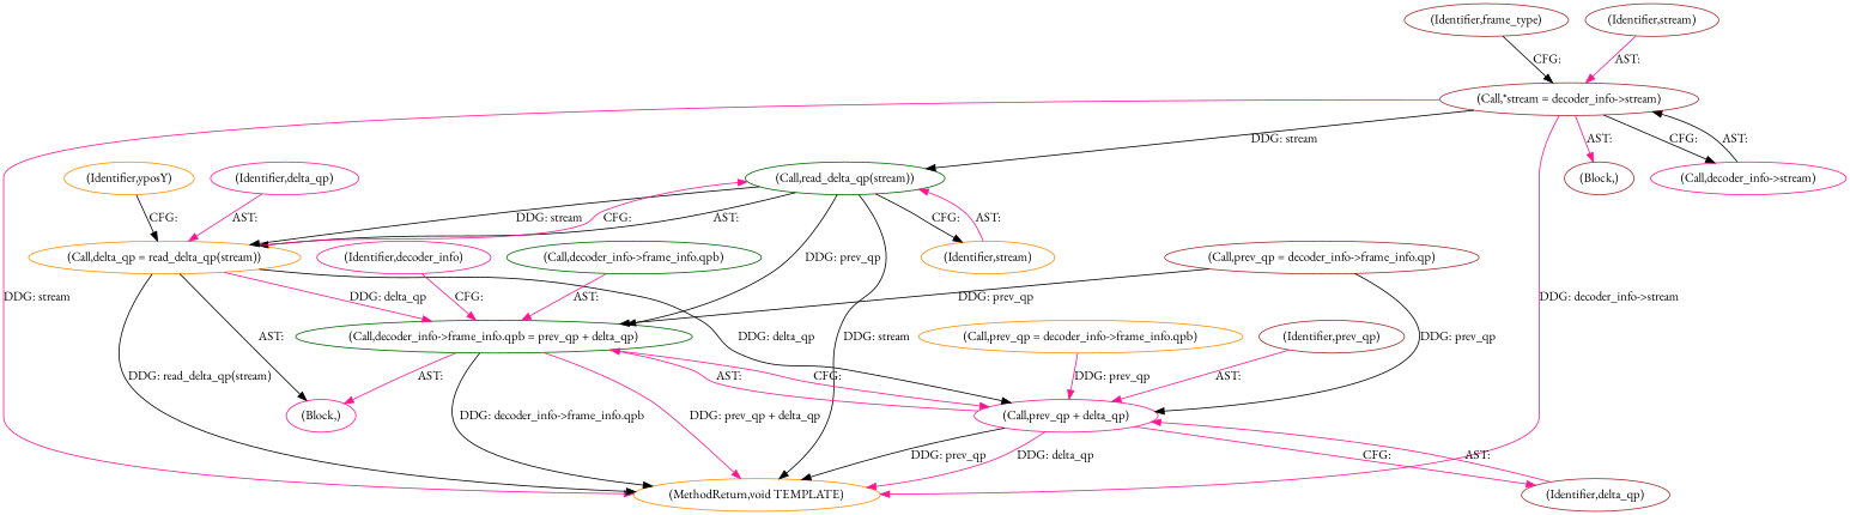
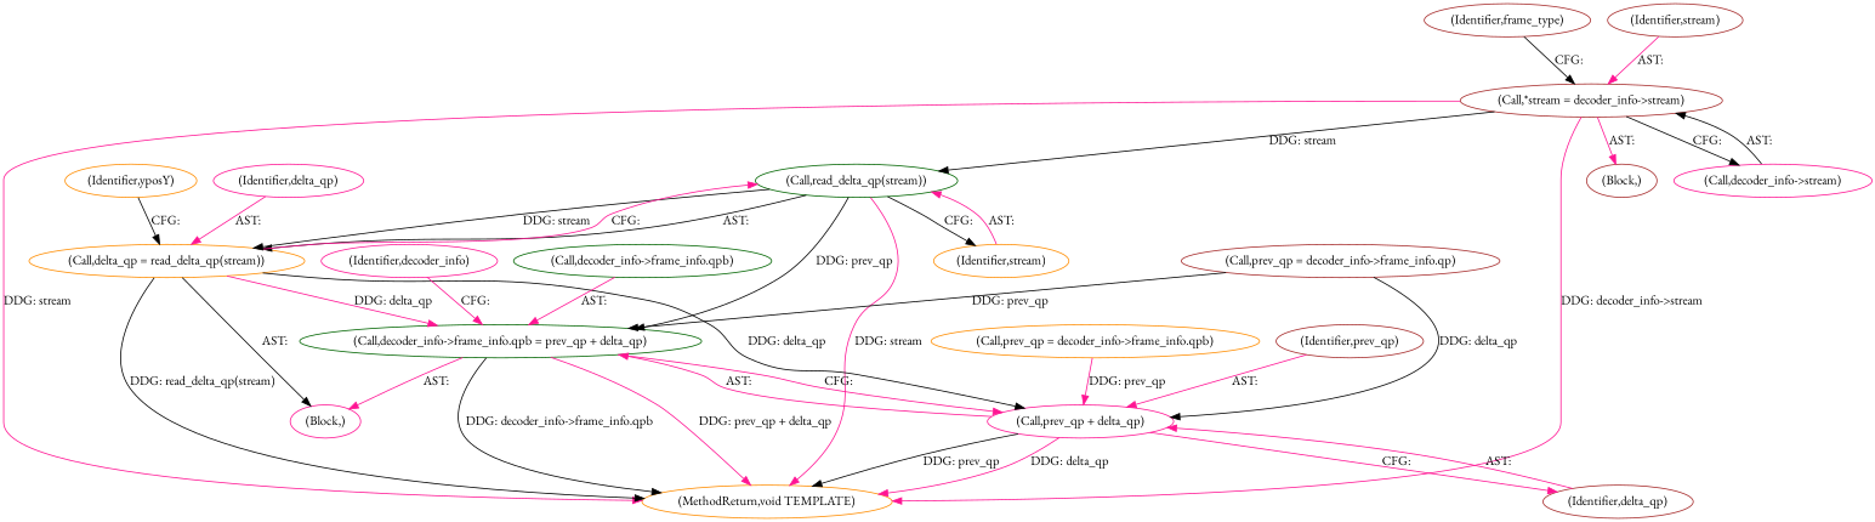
  digraph {
    fontname="EB Garamond"
    node [color=brown fontname="EB Garamond"]
    edge [color=deeppink fontname="EB Garamond"]
    n1 [label="(Call,*stream = decoder_info->stream)"]
    n2 [color=darkgreen label="(Call,read_delta_qp(stream))"]
    n3 [label="(Block,)"]
    n4 [color=darkorange label="(MethodReturn,void TEMPLATE)"]
    n5 [color=deeppink label="(Call,decoder_info->stream)"]
    n6 [color=darkorange label="(Call,delta_qp = read_delta_qp(stream))"]
    n7 [color=darkorange label="(Identifier,stream)"]
    n8 [color=darkgreen label="(Call,decoder_info->frame_info.qpb = prev_qp + delta_qp)"]
    n9 [color=deeppink label="(Call,prev_qp + delta_qp)"]
    n10 [color=deeppink label="(Block,)"]
    n11 [label="(Identifier,delta_qp)"]
    n12 [color=darkgreen label="(Call,decoder_info->frame_info.qpb)"]
    n13 [color=darkorange label="(Call,prev_qp = decoder_info->frame_info.qpb)"]
    n14 [color=darkorange label="(Identifier,yposY)"]
    n15 [label="(Identifier,frame_type)"]
    n16 [color=deeppink label="(Identifier,delta_qp)"]
    n17 [color=deeppink label="(Identifier,decoder_info)"]
    n18 [label="(Identifier,stream)"]
    n19 [label="(Identifier,prev_qp)"]
    n20 [label="(Call,prev_qp = decoder_info->frame_info.qp)"]
    n1 -> n2 [color=black label="DDG: stream"]
    n1 -> n3 [label="AST: "]
    n1 -> n4 [label="DDG: stream"]
    n1 -> n4 [label="DDG: decoder_info->stream"]
    n1 -> n5 [color=black label="CFG: "]
-   n2 -> n4 [color=black label="DDG: stream"]
+   n2 -> n4 [label="DDG: stream"]
    n2 -> n6 [color=black label="AST: "]
    n2 -> n6 [color=black label="DDG: stream"]
    n2 -> n7 [color=black label="CFG: "]
    n2 -> n8 [color=black label="DDG: prev_qp"]
    n5 -> n1 [color=black label="AST: "]
    n6 -> n2 [label="CFG: "]
    n6 -> n4 [color=black label="DDG: read_delta_qp(stream)"]
    n6 -> n8 [label="DDG: delta_qp"]
    n6 -> n9 [color=black label="DDG: delta_qp"]
    n6 -> n10 [color=black label="AST: "]
    n7 -> n2 [label="AST: "]
    n8 -> n4 [label="DDG: prev_qp + delta_qp"]
    n8 -> n4 [color=black label="DDG: decoder_info->frame_info.qpb"]
    n8 -> n9 [label="CFG: "]
    n8 -> n10 [label="AST: "]
    n9 -> n4 [color=black label="DDG: prev_qp"]
    n9 -> n4 [label="DDG: delta_qp"]
    n9 -> n8 [label="AST: "]
    n9 -> n11 [label="CFG: "]
    n11 -> n9 [label="AST: "]
    n12 -> n8 [label="AST: "]
    n13 -> n9 [label="DDG: prev_qp"]
    n14 -> n6 [color=black label="CFG: "]
    n15 -> n1 [color=black label="CFG: "]
    n16 -> n6 [label="AST: "]
    n17 -> n8 [label="CFG: "]
    n18 -> n1 [label="AST: "]
    n19 -> n9 [label="AST: "]
    n20 -> n8 [color=black label="DDG: prev_qp"]
-   n20 -> n9 [color=black label="DDG: prev_qp"]
+   n20 -> n9 [color=black label="DDG: delta_qp"]
  }
